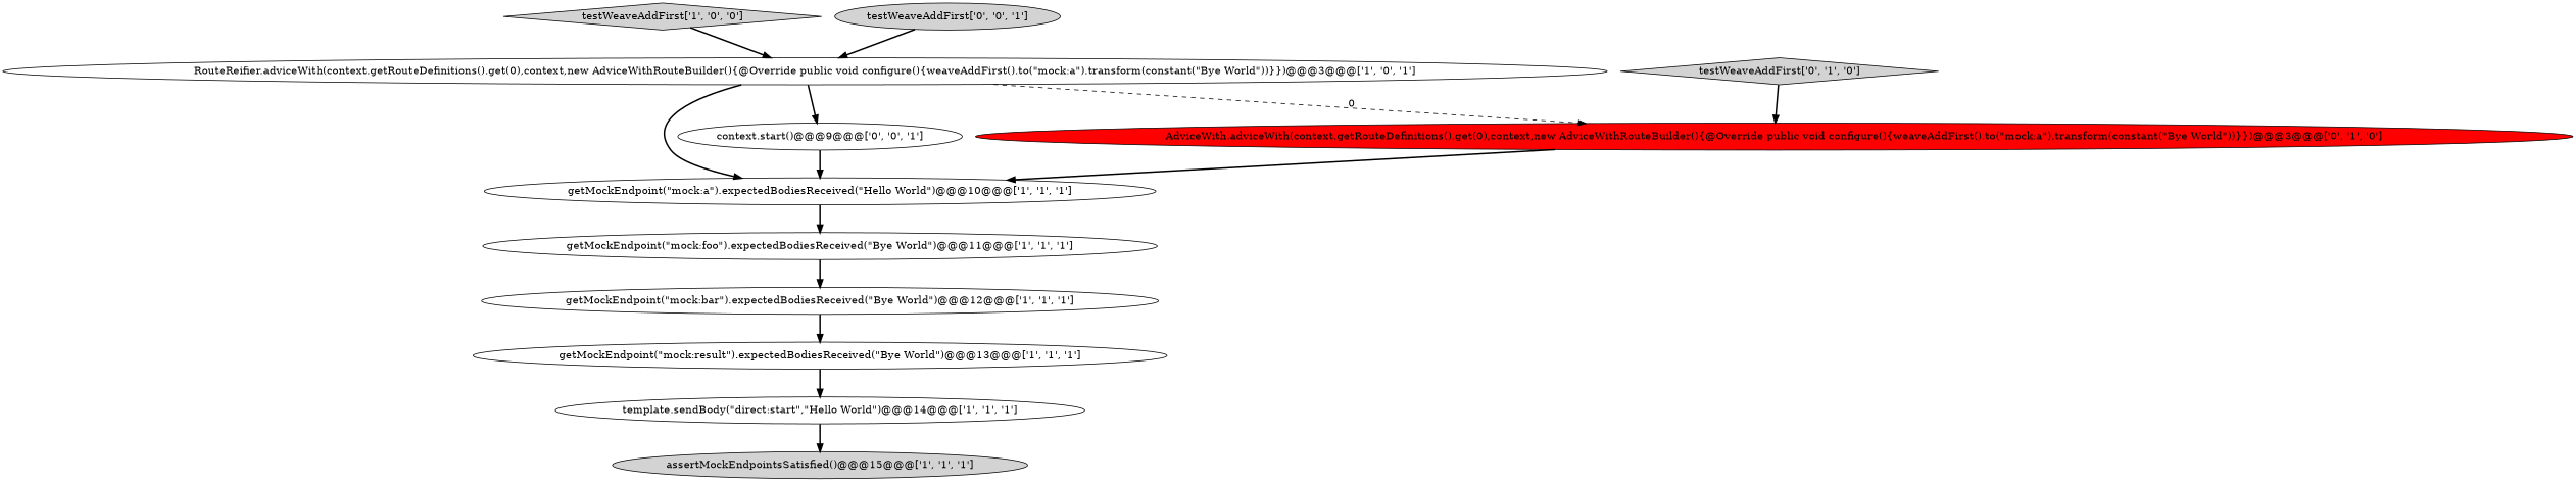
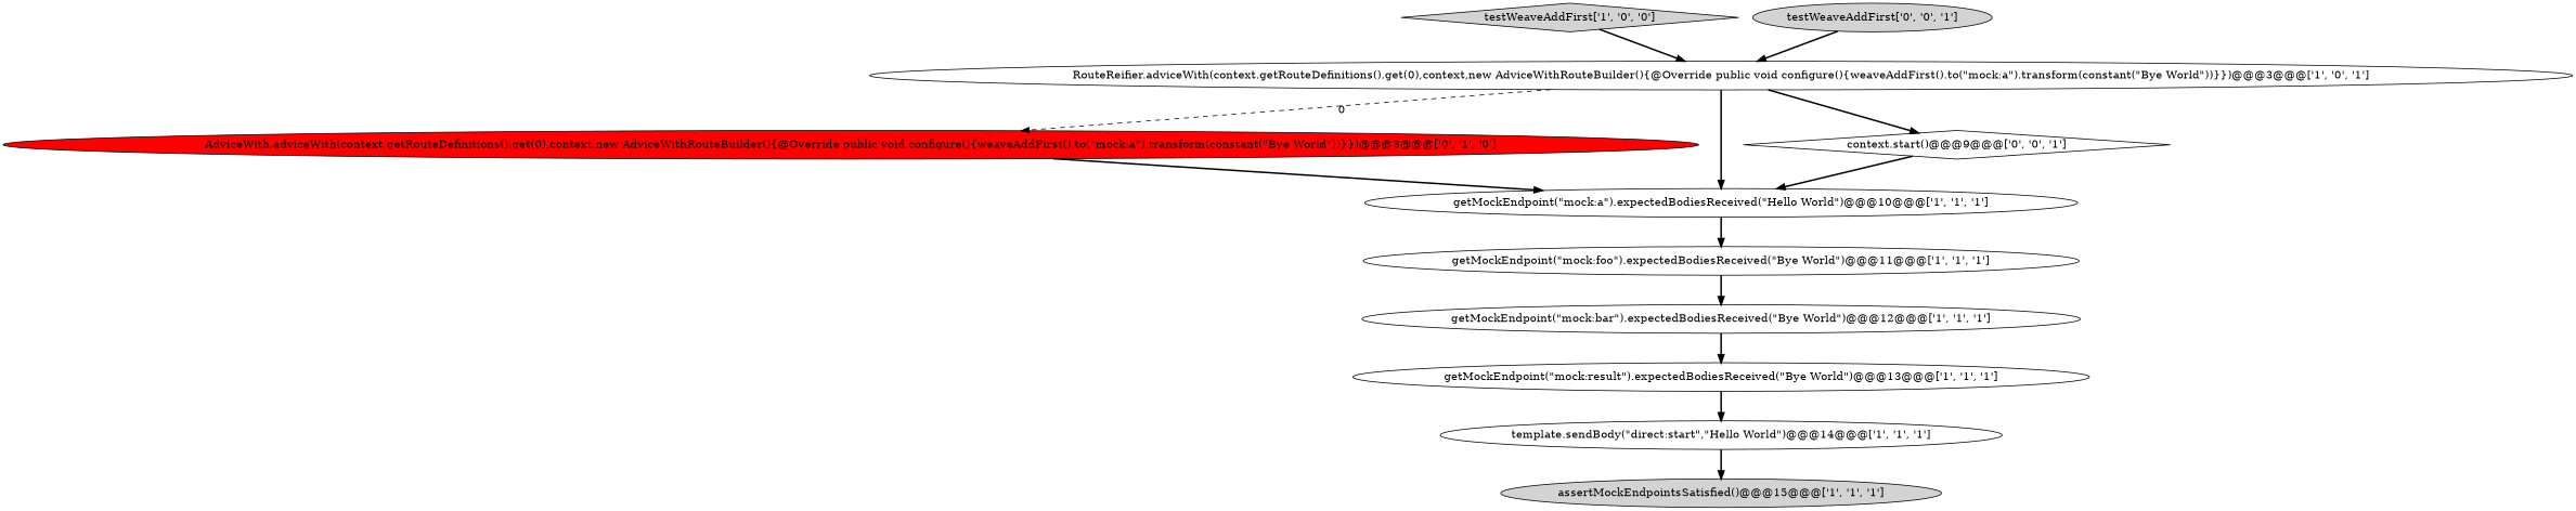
  digraph {
    node [fillcolor=white shape=ellipse style=filled]
    edge [style=bold]
    n1 [fillcolor=red label="AdviceWith.adviceWith(context.getRouteDefinitions().get(0),context,new AdviceWithRouteBuilder(){@Override public void configure(){weaveAddFirst().to(\"mock:a\").transform(constant(\"Bye World\"))}})@@@3@@@['0', '1', '0']"]
    n2 [label="getMockEndpoint(\"mock:a\").expectedBodiesReceived(\"Hello World\")@@@10@@@['1', '1', '1']"]
    n3 [label="getMockEndpoint(\"mock:foo\").expectedBodiesReceived(\"Bye World\")@@@11@@@['1', '1', '1']"]
    n4 [label="RouteReifier.adviceWith(context.getRouteDefinitions().get(0),context,new AdviceWithRouteBuilder(){@Override public void configure(){weaveAddFirst().to(\"mock:a\").transform(constant(\"Bye World\"))}})@@@3@@@['1', '0', '1']"]
-   n5 [label="context.start()@@@9@@@['0', '0', '1']"]
+   n5 [label="context.start()@@@9@@@['0', '0', '1']" shape=diamond]
    n6 [fillcolor=lightgray label="testWeaveAddFirst['1', '0', '0']" shape=diamond]
    n7 [label="template.sendBody(\"direct:start\",\"Hello World\")@@@14@@@['1', '1', '1']"]
    n8 [fillcolor=lightgray label="assertMockEndpointsSatisfied()@@@15@@@['1', '1', '1']"]
    n9 [label="getMockEndpoint(\"mock:result\").expectedBodiesReceived(\"Bye World\")@@@13@@@['1', '1', '1']"]
    n10 [label="getMockEndpoint(\"mock:bar\").expectedBodiesReceived(\"Bye World\")@@@12@@@['1', '1', '1']"]
    n11 [fillcolor=lightgray label="testWeaveAddFirst['0', '0', '1']"]
-   n12 [fillcolor=lightgray label="testWeaveAddFirst['0', '1', '0']" shape=diamond]
    n1 -> n2
    n2 -> n3
    n3 -> n10
    n4 -> n1 [label=0 style=dashed]
    n4 -> n2
    n4 -> n5
    n5 -> n2
    n6 -> n4
    n7 -> n8
    n9 -> n7
    n10 -> n9
    n11 -> n4
-   n12 -> n1
  }
